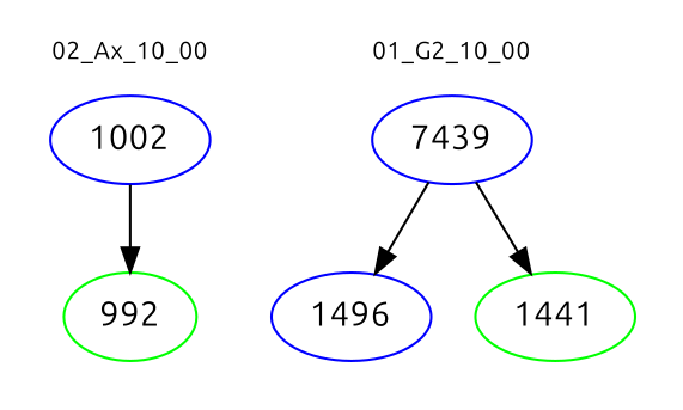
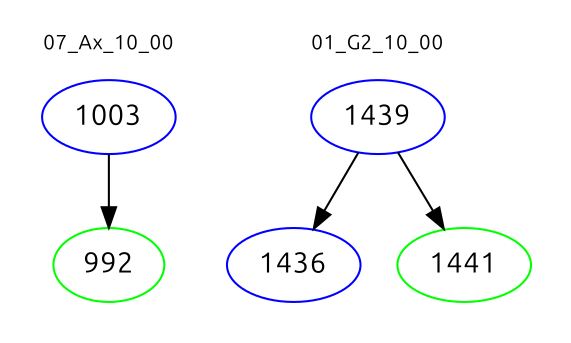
  digraph {
    fontname=Ubuntu
    node [color=blue fontname=Ubuntu]
    edge [color=black fontname=Ubuntu]
-   n1 [label=1002]
+   n1 [label=1003]
    n2 [color=green label=992]
-   n3 [label=7439]
-   n4 [label=1496]
+   n3 [label=1439]
+   n4 [label=1436]
    n5 [color=green label=1441]
    subgraph cluster_1 {
      color=white
      fontsize=10
-     label="02_Ax_10_00"
+     label="07_Ax_10_00"
      n1
      n2
    }
    subgraph cluster_2 {
      color=white
      fontsize=10
      label="01_G2_10_00"
      n3
      n4
      n5
    }
    n1 -> n2
    n3 -> n4
    n3 -> n5
  }
